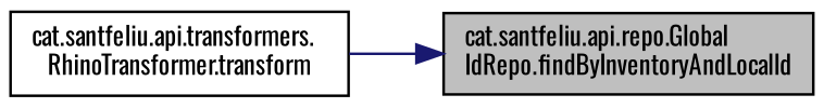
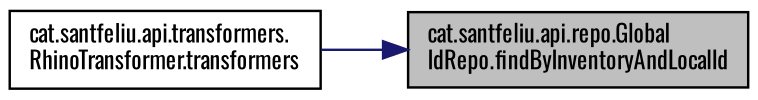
  digraph {
    rankdir=RL
    fontname=Oswald
    node [color=black fontname=Oswald fontsize=10 shape=record style=filled]
    n1 [fillcolor=grey75 fontcolor=black height=0.2 label="cat.santfeliu.api.repo.Global\lIdRepo.findByInventoryAndLocalId" width=0.4]
-   n2 [fillcolor=white height=0.2 label="cat.santfeliu.api.transformers.\lRhinoTransformer.transform" width=0.4]
+   n2 [fillcolor=white height=0.2 label="cat.santfeliu.api.transformers.\lRhinoTransformer.transformers" width=0.4]
    n1 -> n2 [color=midnightblue dir=back fontname=Oswald fontsize=10 labelfontname=Helvetica labelfontsize=10 style=solid]
  }
